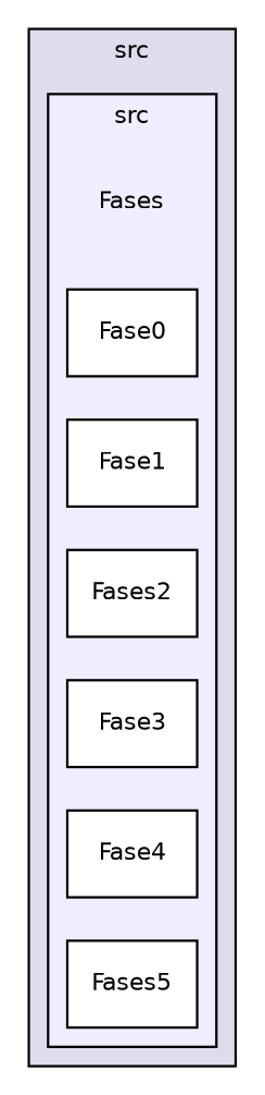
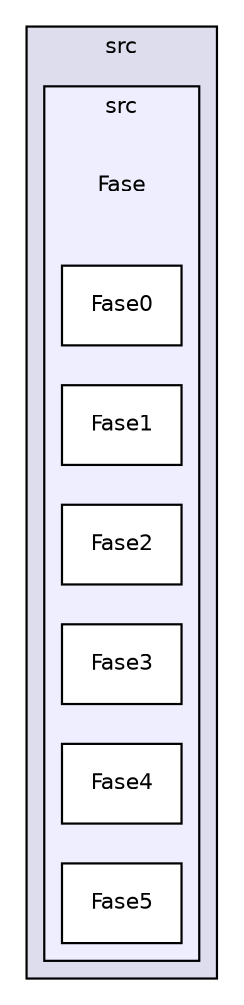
  digraph {
    compound=true
    rankdir=LR
    node [fontname=Helvetica fontsize=10 shape=box color=black fillcolor=white style=filled]
-   n1 [label=Fases shape=plaintext color="" fillcolor="" style=""]
+   n1 [label=Fase shape=plaintext color="" fillcolor="" style=""]
    n2 [label=Fase0]
    n3 [label=Fase1]
-   n4 [label=Fases2]
+   n4 [label=Fase2]
    n5 [label=Fase3]
    n6 [label=Fase4]
-   n7 [label=Fases5]
+   n7 [label=Fase5]
    subgraph cluster_1 {
      bgcolor="#ddddee"
      fontname=Helvetica
      fontsize=10
      label=src
      pencolor=black
      subgraph cluster_2 {
        bgcolor="#eeeeff"
        fontname=Helvetica
        fontsize=10
        pencolor=black
        n1
        n2
        n3
        n4
        n5
        n6
        n7
      }
    }
  }
